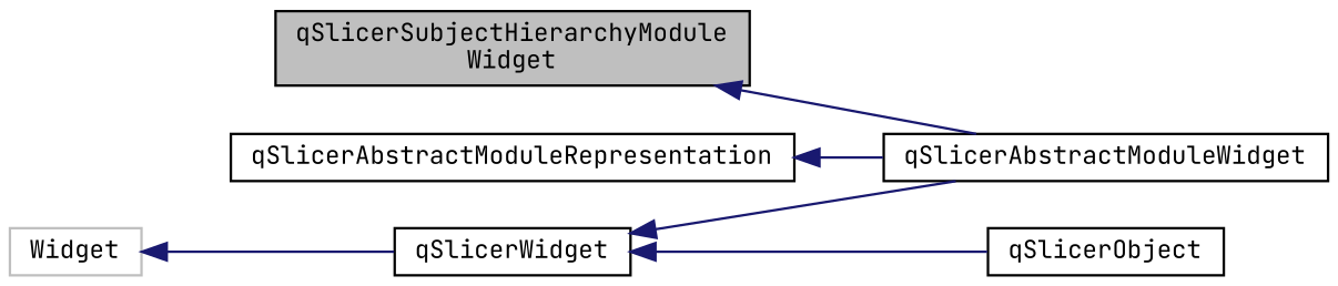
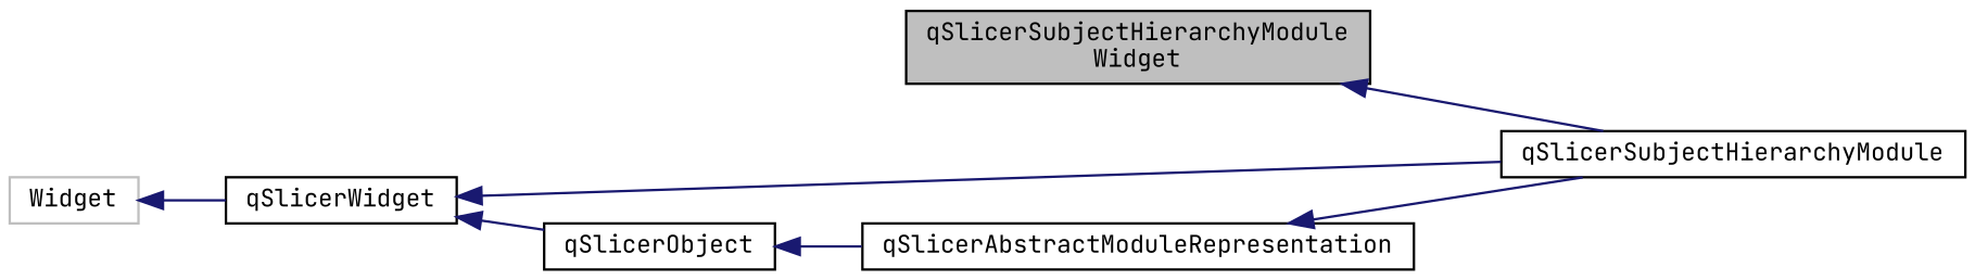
  digraph {
    fontname="JetBrains Mono"
    rankdir=LR
    node [color=black fontname="JetBrains Mono" fontsize=10 shape=record]
    edge [color=midnightblue dir=back fontname="JetBrains Mono" fontsize=10 labelfontname=Helvetica labelfontsize=10 style=solid]
    n1 [fillcolor=grey75 fontcolor=black height=0.2 label="qSlicerSubjectHierarchyModule\lWidget" style=filled width=0.4]
-   n2 [height=0.2 label=qSlicerAbstractModuleWidget width=0.4]
+   n2 [height=0.2 label=qSlicerSubjectHierarchyModule width=0.4]
    n3 [height=0.2 label=qSlicerWidget width=0.4]
    n4 [height=0.2 label=qSlicerObject width=0.4]
    n5 [color=grey75 height=0.2 label=Widget width=0.4]
    n6 [height=0.2 label=qSlicerAbstractModuleRepresentation width=0.4]
    n1 -> n2
    n3 -> n2
    n3 -> n4
+   n4 -> n6
    n5 -> n3
    n6 -> n2
  }
